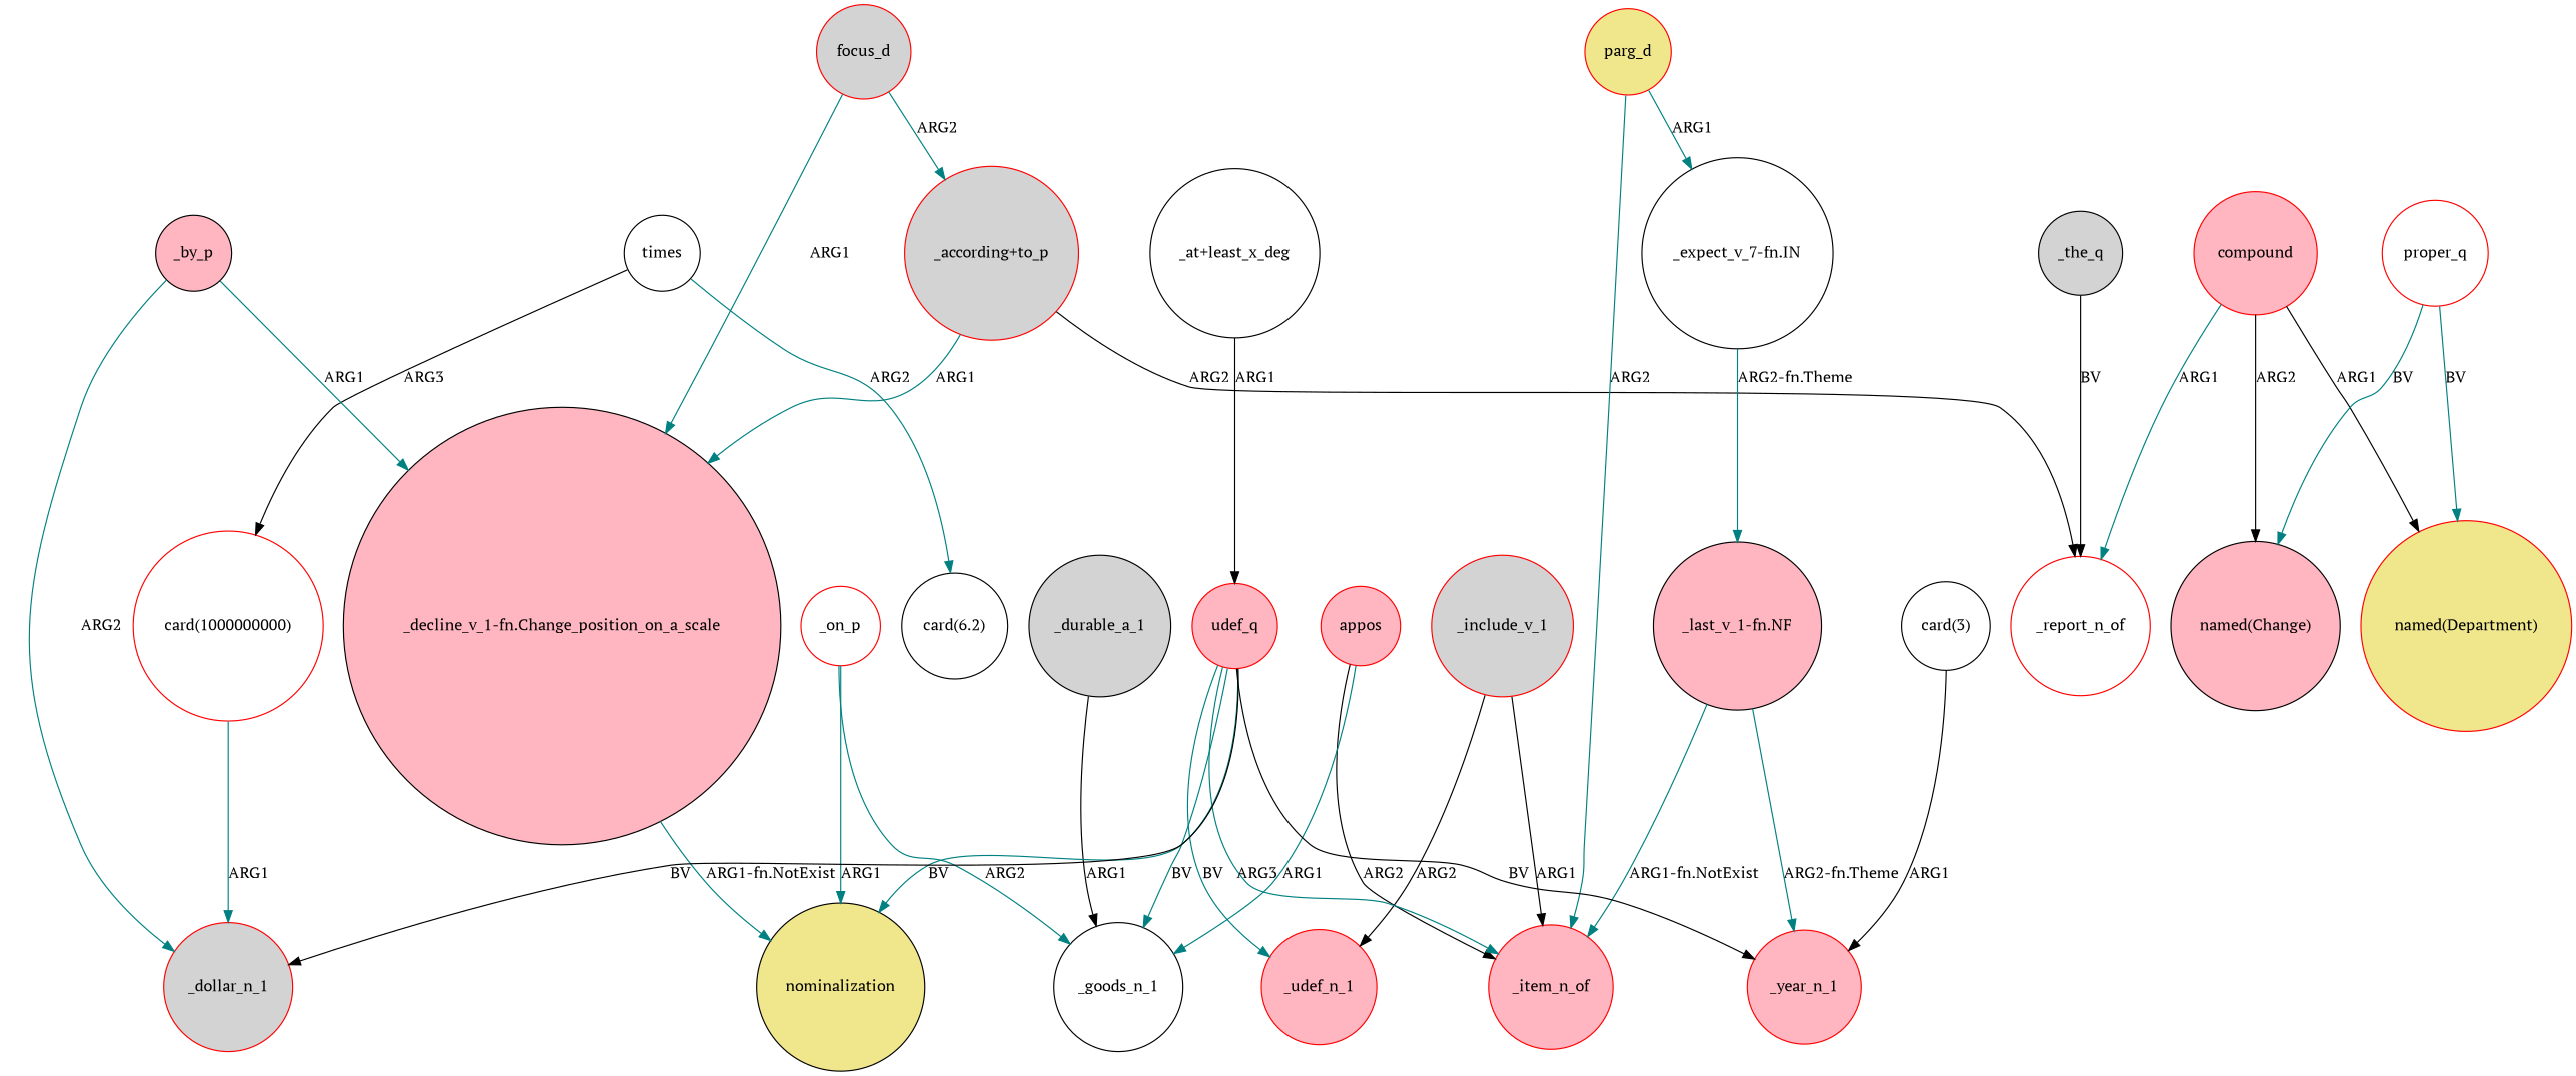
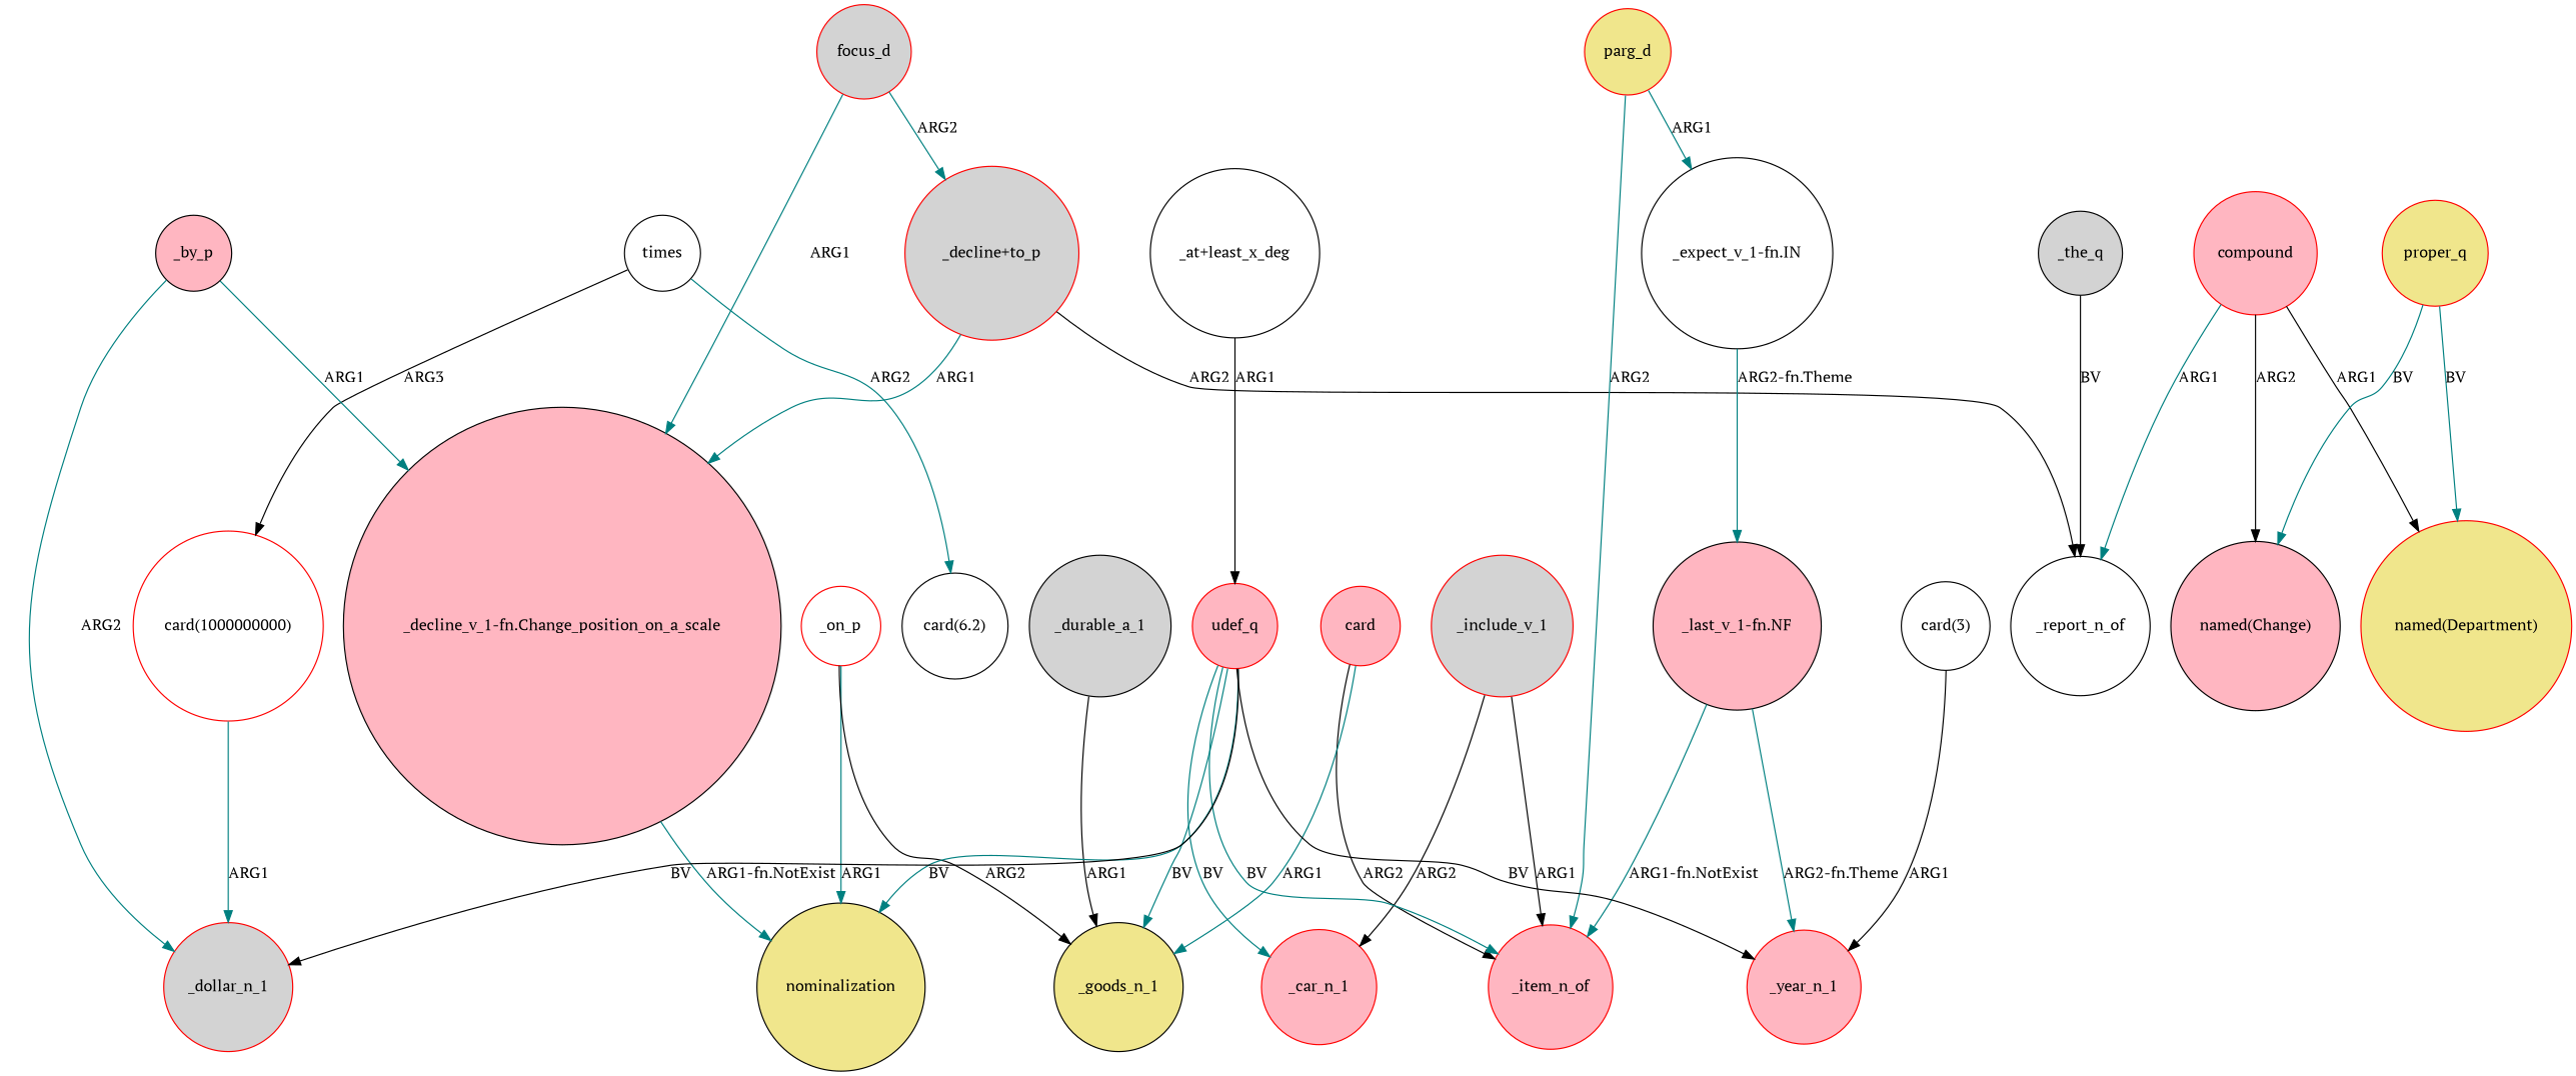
  digraph {
    fontname="PT Serif"
    node [color=red fillcolor=lightpink fontname="PT Serif" shape=circle style=filled]
    edge [color=teal fontname="PT Serif"]
    focus_d [fillcolor=lightgrey]
    "_decline_v_1-fn.Change_position_on_a_scale" [color=black]
-   "_according+to_p" [fillcolor=lightgrey]
+   "_according+to_p" [fillcolor=lightgrey label="_decline+to_p"]
    nominalization [color=black fillcolor=khaki]
-   _report_n_of [fillcolor=white]
+   _report_n_of [color=black fillcolor=white]
    compound
    n7 [color=black label="named(Change)"]
    "named(Department)" [fillcolor=khaki]
    parg_d [fillcolor=khaki]
    _item_n_of
-   "_expect_v_1-fn.IN" [color=black fillcolor=white label="_expect_v_7-fn.IN"]
+   "_expect_v_1-fn.IN" [color=black fillcolor=white]
    "_last_v_1-fn.NF" [color=black]
    _include_v_1 [fillcolor=lightgrey]
-   _car_n_1 [label=_udef_n_1]
+   _car_n_1
    _on_p [fillcolor=white]
-   _goods_n_1 [color=black fillcolor=white]
-   appos
+   _goods_n_1 [color=black fillcolor=khaki]
+   appos [label=card]
    _durable_a_1 [color=black fillcolor=lightgrey]
    times [color=black fillcolor=white]
    "card(1000000000)" [fillcolor=white]
    "card(6.2)" [color=black fillcolor=white]
    _dollar_n_1 [fillcolor=lightgrey]
    "_at+least_x_deg" [color=black fillcolor=white]
    udef_q
    _year_n_1
    _by_p [color=black]
    _the_q [color=black fillcolor=lightgrey]
    "card(3)" [color=black fillcolor=white]
-   proper_q [fillcolor=white]
+   proper_q [fillcolor=khaki]
    focus_d -> "_decline_v_1-fn.Change_position_on_a_scale" [label=ARG1]
    focus_d -> "_according+to_p" [label=ARG2]
    "_decline_v_1-fn.Change_position_on_a_scale" -> nominalization [label="ARG1-fn.NotExist"]
    "_according+to_p" -> "_decline_v_1-fn.Change_position_on_a_scale" [label=ARG1]
    "_according+to_p" -> _report_n_of [color=black label=ARG2]
    compound -> _report_n_of [label=ARG1]
    compound -> n7 [color=black label=ARG2]
    compound -> "named(Department)" [color=black label=ARG1]
    parg_d -> _item_n_of [label=ARG2]
    parg_d -> "_expect_v_1-fn.IN" [label=ARG1]
    "_expect_v_1-fn.IN" -> "_last_v_1-fn.NF" [label="ARG2-fn.Theme"]
    "_last_v_1-fn.NF" -> _item_n_of [label="ARG1-fn.NotExist"]
    "_last_v_1-fn.NF" -> _year_n_1 [label="ARG2-fn.Theme"]
    _include_v_1 -> _item_n_of [color=black label=ARG1]
    _include_v_1 -> _car_n_1 [color=black label=ARG2]
    _on_p -> nominalization [label=ARG1]
-   _on_p -> _goods_n_1 [label=ARG2]
+   _on_p -> _goods_n_1 [color=black label=ARG2]
    appos -> _item_n_of [color=black label=ARG2]
    appos -> _goods_n_1 [label=ARG1]
    _durable_a_1 -> _goods_n_1 [color=black label=ARG1]
    times -> "card(1000000000)" [color=black label=ARG3]
    times -> "card(6.2)" [label=ARG2]
    "card(1000000000)" -> _dollar_n_1 [label=ARG1]
    "_at+least_x_deg" -> udef_q [color=black label=ARG1]
    udef_q -> nominalization [label=BV]
-   udef_q -> _item_n_of [label=ARG3]
+   udef_q -> _item_n_of [label=BV]
    udef_q -> _car_n_1 [label=BV]
    udef_q -> _goods_n_1 [label=BV]
    udef_q -> _dollar_n_1 [color=black label=BV]
    udef_q -> _year_n_1 [color=black label=BV]
    _by_p -> "_decline_v_1-fn.Change_position_on_a_scale" [label=ARG1]
    _by_p -> _dollar_n_1 [label=ARG2]
    _the_q -> _report_n_of [color=black label=BV]
    "card(3)" -> _year_n_1 [color=black label=ARG1]
    proper_q -> n7 [label=BV]
    proper_q -> "named(Department)" [label=BV]
  }
